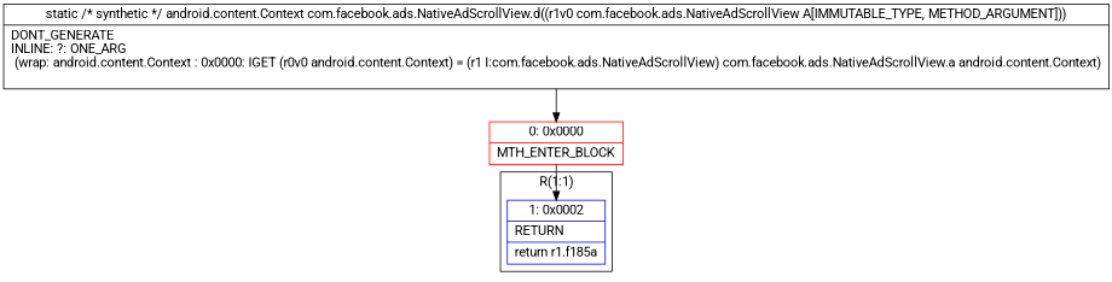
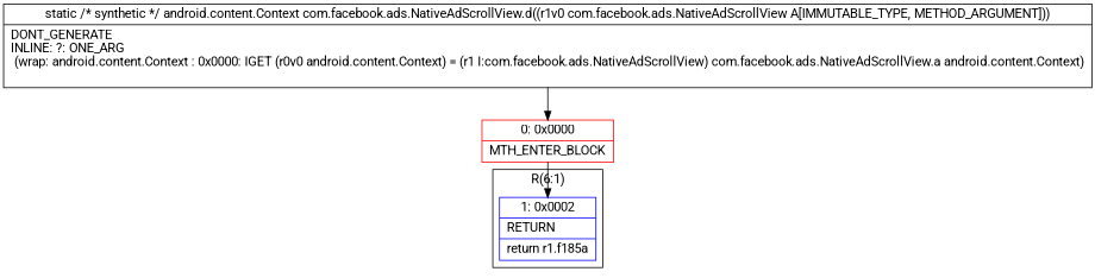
  digraph {
    fontname=Roboto
    node [shape=record fontname=Roboto]
    edge [fontname=Roboto]
    n1 [color=blue label="{1\:\ 0x0002|RETURN\l|return r1.f185a\l}"]
    n2 [color=red label="{0\:\ 0x0000|MTH_ENTER_BLOCK\l}"]
    n3 [label="{static \/* synthetic *\/ android.content.Context com.facebook.ads.NativeAdScrollView.d((r1v0 com.facebook.ads.NativeAdScrollView A[IMMUTABLE_TYPE, METHOD_ARGUMENT]))  | DONT_GENERATE\lINLINE: ?: ONE_ARG  \l  (wrap: android.content.Context : 0x0000: IGET  (r0v0 android.content.Context) = (r1 I:com.facebook.ads.NativeAdScrollView) com.facebook.ads.NativeAdScrollView.a android.content.Context)\l\l}"]
    subgraph cluster_1 {
-     label="R(1:1)"
+     label="R(6:1)"
      n1
    }
    n2 -> n1
    n3 -> n2
  }
